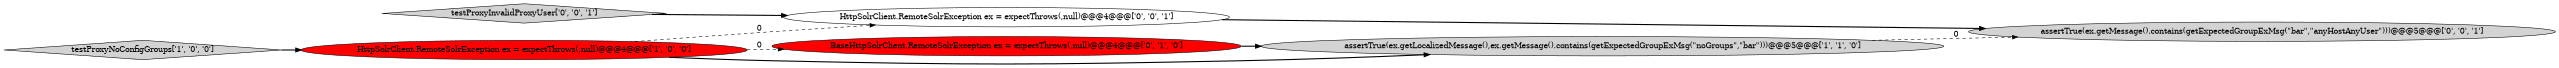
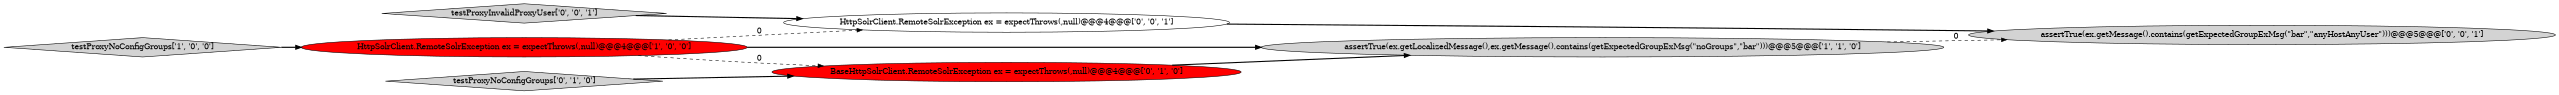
  digraph {
    rankdir=LR
    node [fillcolor=lightgray shape=ellipse style=filled]
    edge [style=bold]
    n1 [fillcolor=red label="HttpSolrClient.RemoteSolrException ex = expectThrows(,null)@@@4@@@['1', '0', '0']"]
    n2 [fillcolor=red label="BaseHttpSolrClient.RemoteSolrException ex = expectThrows(,null)@@@4@@@['0', '1', '0']"]
    n3 [fillcolor=white label="HttpSolrClient.RemoteSolrException ex = expectThrows(,null)@@@4@@@['0', '0', '1']"]
    n4 [label="assertTrue(ex.getLocalizedMessage(),ex.getMessage().contains(getExpectedGroupExMsg(\"noGroups\",\"bar\")))@@@5@@@['1', '1', '0']"]
    n5 [label="assertTrue(ex.getMessage().contains(getExpectedGroupExMsg(\"bar\",\"anyHostAnyUser\")))@@@5@@@['0', '0', '1']"]
    n6 [label="testProxyNoConfigGroups['1', '0', '0']" shape=diamond]
+   n7 [label="testProxyNoConfigGroups['0', '1', '0']" shape=diamond]
    n8 [label="testProxyInvalidProxyUser['0', '0', '1']" shape=diamond]
    n1 -> n2 [label=0 style=dashed]
    n1 -> n3 [label=0 style=dashed]
    n1 -> n4
    n2 -> n4
    n3 -> n5
    n4 -> n5 [label=0 style=dashed]
    n6 -> n1
+   n7 -> n2
    n8 -> n3
  }
